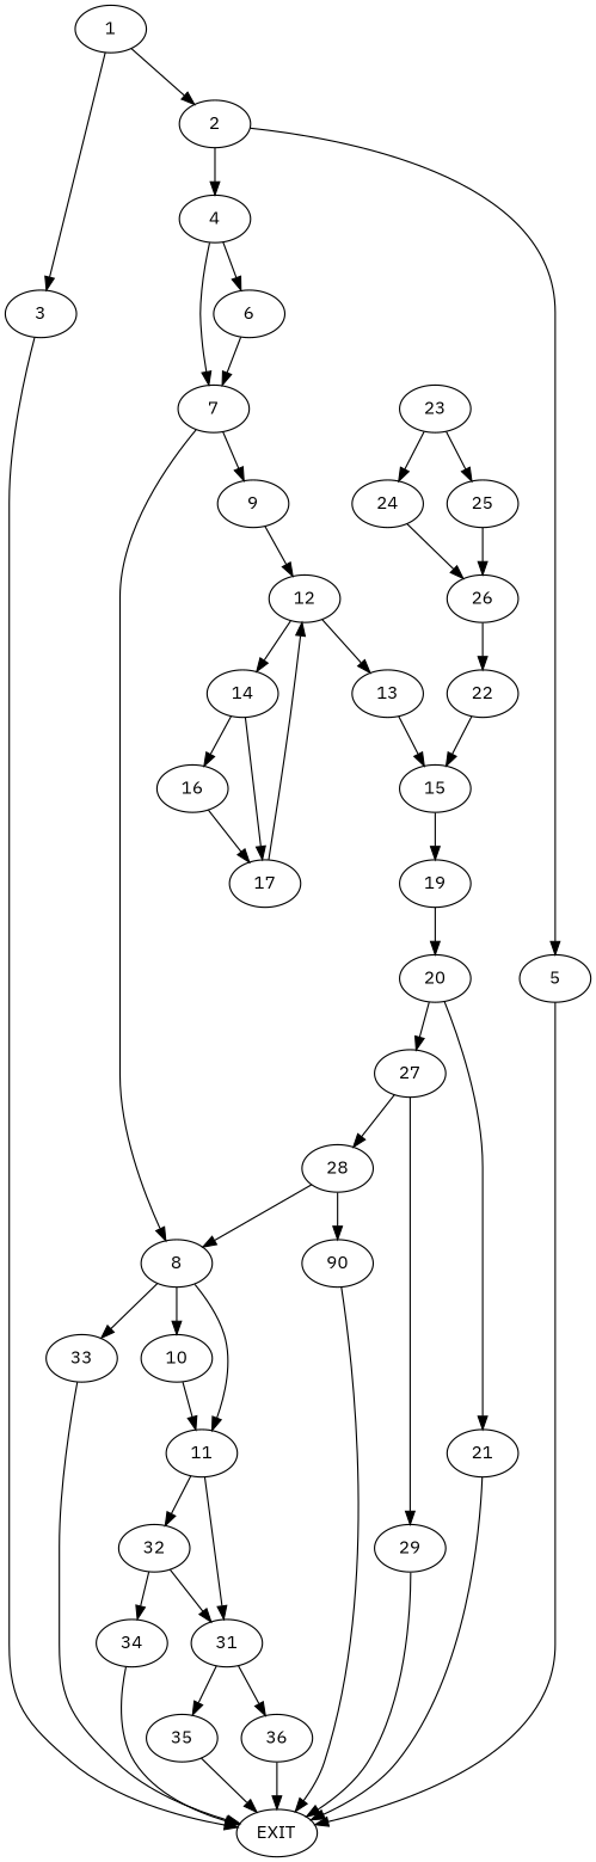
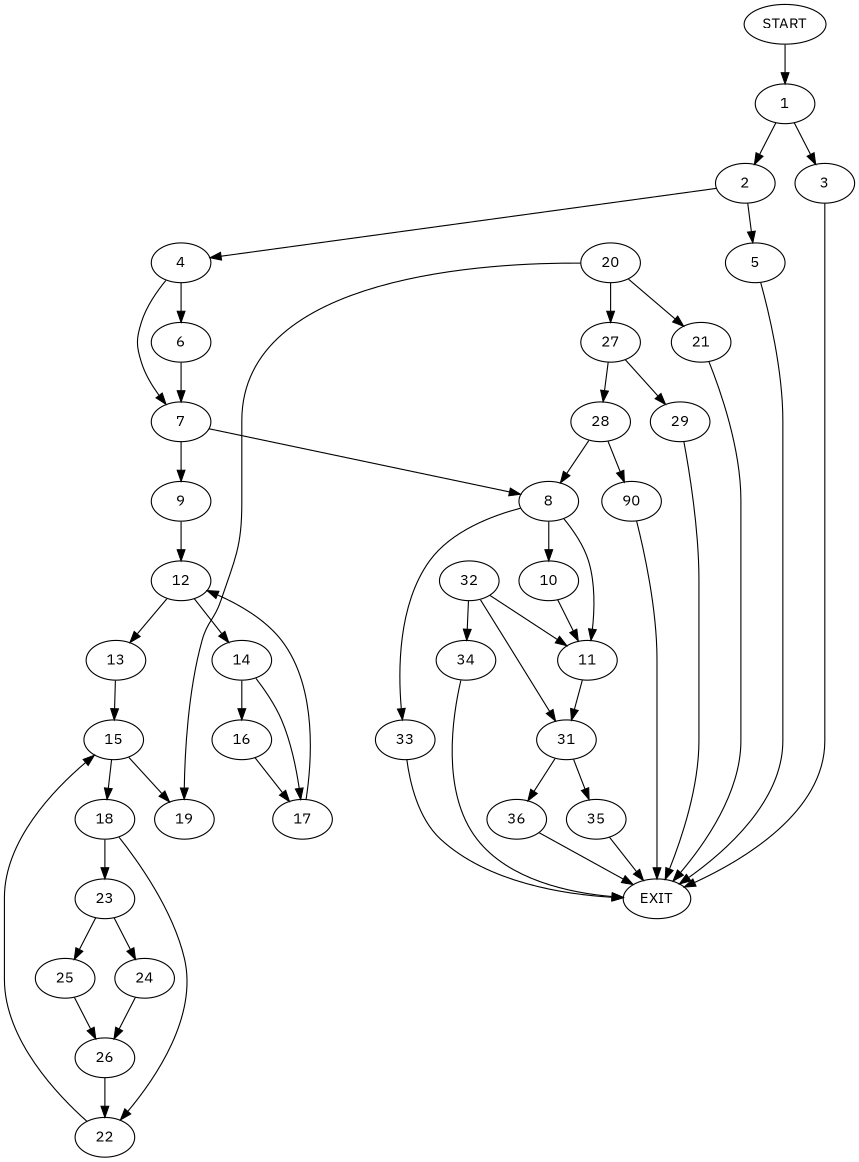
  digraph {
    fontname="IBM Plex Sans"
    node [fontname="IBM Plex Sans"]
    edge [fontname="IBM Plex Sans"]
+   n1 [label=START]
    1
    2
    3
    n5 [label=EXIT]
    4
    5
    6
    7
    8
    9
    10
    11
    33
    12
    31
    32
    13
    14
    35
    36
    34
    15
    16
    17
+   18
    19
    22
    23
    20
    24
    25
    21
    27
    28
    29
    26
    n38 [label=90]
+   n1 -> 1
    1 -> 2
    1 -> 3
    2 -> 4
    2 -> 5
    3 -> n5
    4 -> 6
    4 -> 7
    5 -> n5
    6 -> 7
    7 -> 8
    7 -> 9
    8 -> 10
    8 -> 11
    8 -> 33
    9 -> 12
    10 -> 11
    11 -> 31
-   11 -> 32
+   32 -> 11
    33 -> n5
    12 -> 13
    12 -> 14
    31 -> 35
    31 -> 36
    32 -> 31
    32 -> 34
    13 -> 15
    14 -> 16
    14 -> 17
    35 -> n5
    36 -> n5
    34 -> n5
+   15 -> 18
    15 -> 19
    16 -> 17
    17 -> 12
-   19 -> 20
+   18 -> 22
+   18 -> 23
+   20 -> 19
    22 -> 15
    23 -> 24
    23 -> 25
    20 -> 21
    20 -> 27
    24 -> 26
    25 -> 26
    21 -> n5
    27 -> 28
    27 -> 29
    28 -> 8
    28 -> n38
    29 -> n5
    26 -> 22
    n38 -> n5
  }
